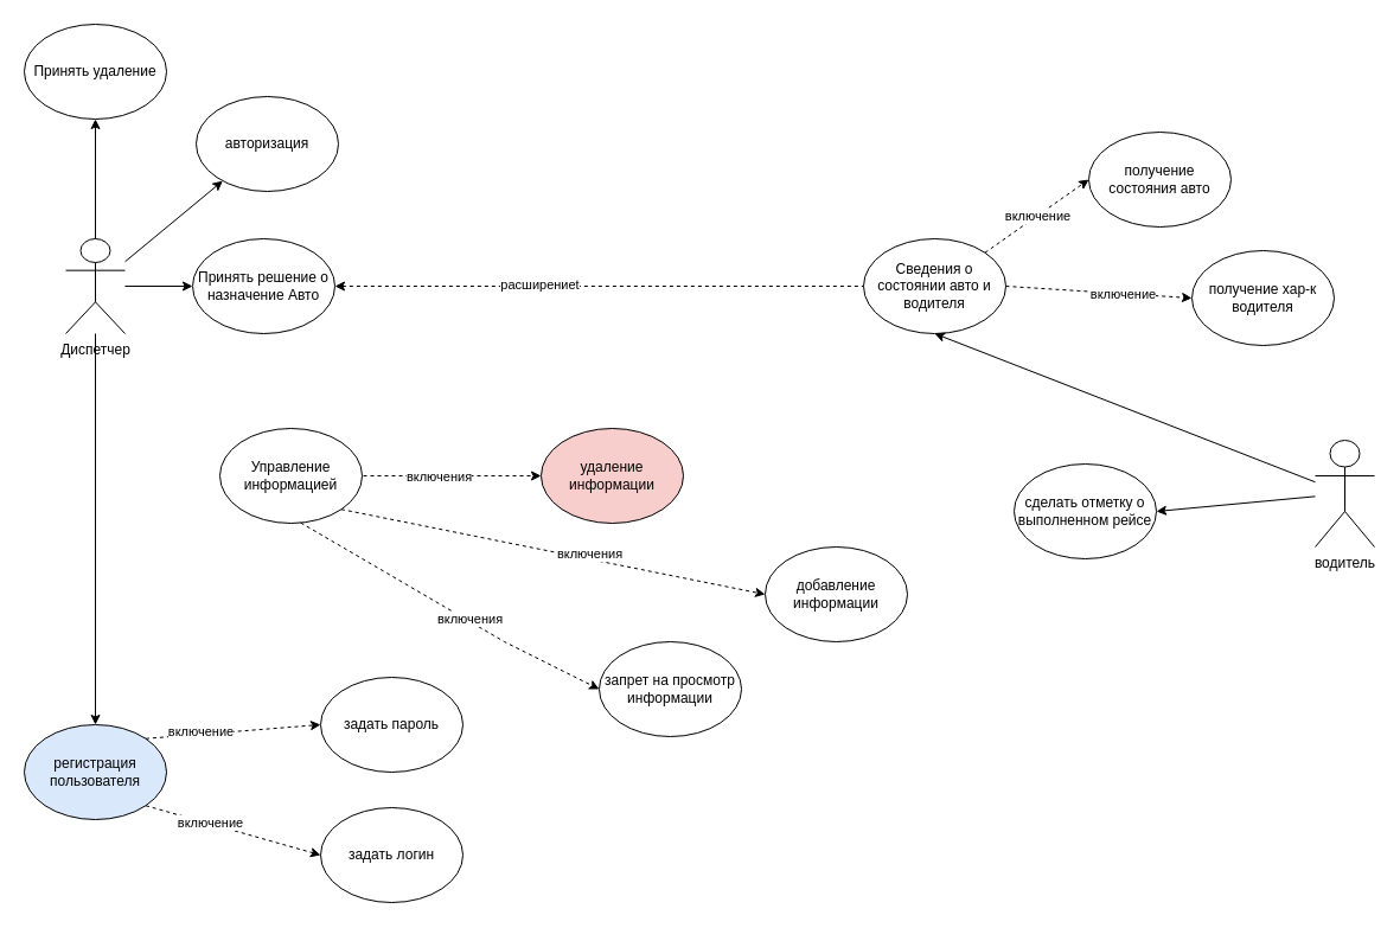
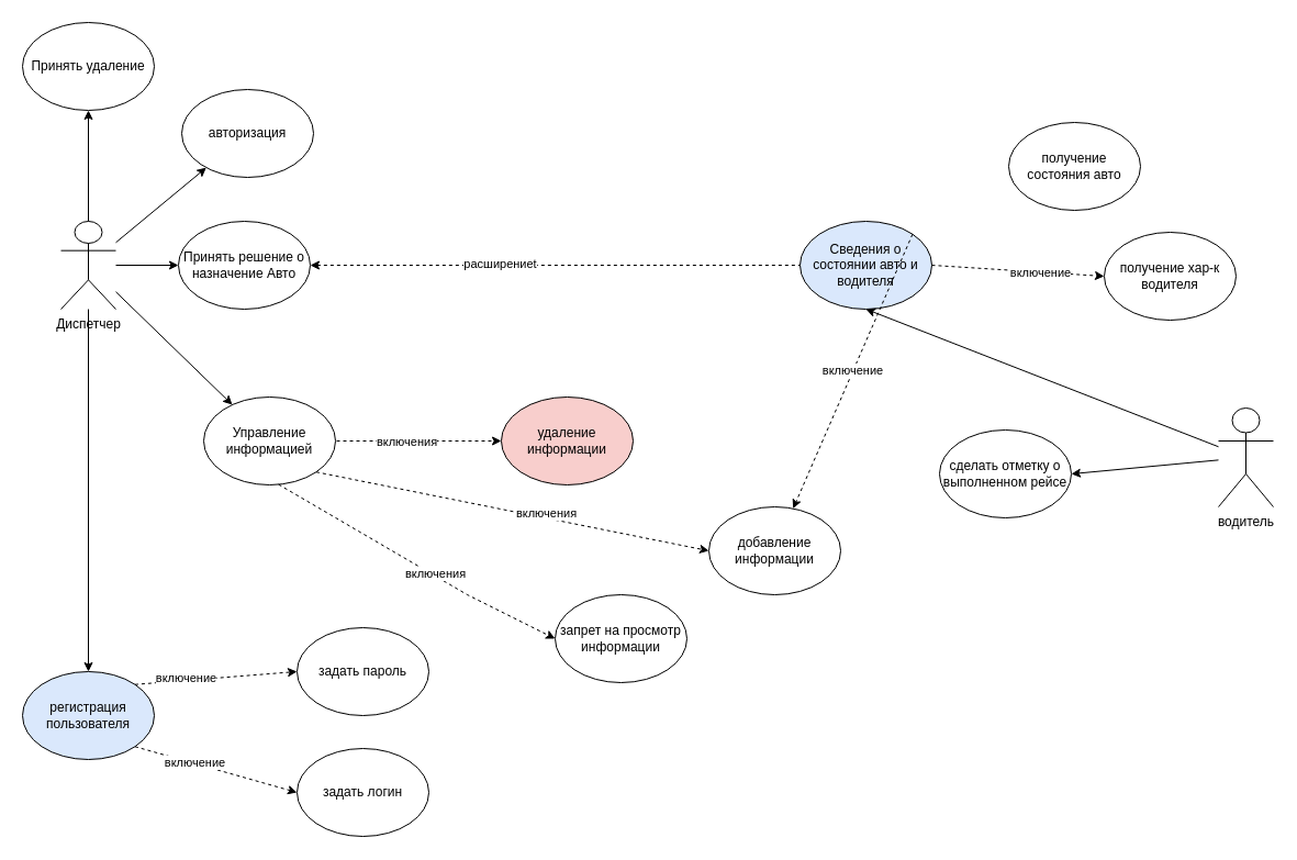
  <mxCell id="0" />
  <mxCell id="1" parent="0" />
  <mxCell id="2" value="Диспетчер&lt;br&gt;" style="shape=umlActor;verticalLabelPosition=bottom;verticalAlign=top;html=1;outlineConnect=0;" parent="1" vertex="1"><mxGeometry x="55" y="201" width="50" height="80" as="geometry" /></mxCell>
  <mxCell id="3" value="" style="endArrow=classic;html=1;rounded=0;exitX=0.5;exitY=0;exitDx=0;exitDy=0;exitPerimeter=0;" parent="1" source="2" target="4" edge="1"><mxGeometry width="50" height="50" relative="1" as="geometry"><mxPoint x="415" y="321" as="sourcePoint" /><mxPoint x="165" y="141" as="targetPoint" /></mxGeometry></mxCell>
  <mxCell id="4" value="Принять удаление" style="ellipse;whiteSpace=wrap;html=1;" parent="1" vertex="1"><mxGeometry x="20" y="20" width="120" height="80" as="geometry" /></mxCell>
  <mxCell id="5" value="" style="endArrow=classic;html=1;rounded=0;" parent="1" source="2" target="6" edge="1"><mxGeometry width="50" height="50" relative="1" as="geometry"><mxPoint x="415" y="321" as="sourcePoint" /><mxPoint x="205" y="241" as="targetPoint" /></mxGeometry></mxCell>
  <mxCell id="6" value="Принять решение о назначение Авто" style="ellipse;whiteSpace=wrap;html=1;" parent="1" vertex="1"><mxGeometry x="162" y="201" width="120" height="80" as="geometry" /></mxCell>
- <mxCell id="7" value="Сведения о состоянии авто и водителя" style="ellipse;whiteSpace=wrap;html=1;" parent="1" vertex="1"><mxGeometry x="728" y="201" width="120" height="80" as="geometry" /></mxCell>
+ <mxCell id="7" value="Сведения о состоянии авто и водителя" style="ellipse;whiteSpace=wrap;html=1;fillColor=#dae8fc;" parent="1" vertex="1"><mxGeometry x="728" y="201" width="120" height="80" as="geometry" /></mxCell>
  <mxCell id="8" value="получение состояния авто" style="ellipse;whiteSpace=wrap;html=1;" parent="1" vertex="1"><mxGeometry x="918" y="111" width="120" height="80" as="geometry" /></mxCell>
  <mxCell id="9" value="получение хар-к водителя" style="ellipse;whiteSpace=wrap;html=1;" parent="1" vertex="1"><mxGeometry x="1005" y="211" width="120" height="80" as="geometry" /></mxCell>
- <mxCell id="10" value="включение" style="endArrow=classic;html=1;rounded=0;dashed=1;entryX=0;entryY=0.5;entryDx=0;entryDy=0;exitX=1;exitY=0;exitDx=0;exitDy=0;" parent="1" source="7" target="8" edge="1"><mxGeometry width="50" height="50" relative="1" as="geometry"><mxPoint x="558" y="321" as="sourcePoint" /><mxPoint x="608" y="271" as="targetPoint" /></mxGeometry></mxCell>
+ <mxCell id="10" value="включение" style="endArrow=classic;html=1;rounded=0;dashed=1;exitX=1;exitY=0;exitDx=0;exitDy=0;" parent="1" source="7" target="36" edge="1"><mxGeometry width="50" height="50" relative="1" as="geometry"><mxPoint x="558" y="321" as="sourcePoint" /><mxPoint x="608" y="271" as="targetPoint" /></mxGeometry></mxCell>
  <mxCell id="11" value="" style="endArrow=classic;html=1;rounded=0;dashed=1;entryX=0;entryY=0.5;entryDx=0;entryDy=0;exitX=1;exitY=0.5;exitDx=0;exitDy=0;" parent="1" source="7" target="9" edge="1"><mxGeometry width="50" height="50" relative="1" as="geometry"><mxPoint x="558" y="321" as="sourcePoint" /><mxPoint x="608" y="271" as="targetPoint" /></mxGeometry></mxCell>
  <mxCell id="12" value="включение" style="edgeLabel;html=1;align=center;verticalAlign=middle;resizable=0;points=[];" parent="11" vertex="1" connectable="0"><mxGeometry x="0.255" relative="1" as="geometry"><mxPoint as="offset" /></mxGeometry></mxCell>
  <mxCell id="13" style="edgeStyle=orthogonalEdgeStyle;rounded=0;orthogonalLoop=1;jettySize=auto;html=1;entryX=0;entryY=0.5;entryDx=0;entryDy=0;dashed=1;startArrow=classic;startFill=1;endArrow=none;endFill=0;exitX=1;exitY=0.5;exitDx=0;exitDy=0;" parent="1" source="6" target="7" edge="1"><mxGeometry relative="1" as="geometry"><mxPoint x="595" y="241" as="sourcePoint" /></mxGeometry></mxCell>
  <mxCell id="14" value="расширениеt" style="edgeLabel;html=1;align=center;verticalAlign=middle;resizable=0;points=[];" parent="13" vertex="1" connectable="0"><mxGeometry x="-0.23" y="2" relative="1" as="geometry"><mxPoint as="offset" /></mxGeometry></mxCell>
  <mxCell id="15" value="водитель" style="shape=umlActor;verticalLabelPosition=bottom;verticalAlign=top;html=1;outlineConnect=0;" parent="1" vertex="1"><mxGeometry x="1109" y="371" width="50" height="90" as="geometry" /></mxCell>
  <mxCell id="16" value="" style="endArrow=classic;html=1;rounded=0;entryX=0.5;entryY=1;entryDx=0;entryDy=0;" parent="1" source="15" target="7" edge="1"><mxGeometry width="50" height="50" relative="1" as="geometry"><mxPoint x="215" y="311" as="sourcePoint" /><mxPoint x="265" y="261" as="targetPoint" /></mxGeometry></mxCell>
  <mxCell id="17" value="" style="endArrow=classic;html=1;rounded=0;entryX=1;entryY=0.5;entryDx=0;entryDy=0;" parent="1" source="15" target="18" edge="1"><mxGeometry width="50" height="50" relative="1" as="geometry"><mxPoint x="425" y="311" as="sourcePoint" /><mxPoint x="465" y="436" as="targetPoint" /></mxGeometry></mxCell>
  <mxCell id="18" value="сделать отметку о выполненном рейсе&lt;br&gt;" style="ellipse;whiteSpace=wrap;html=1;" parent="1" vertex="1"><mxGeometry x="855" y="391" width="120" height="80" as="geometry" /></mxCell>
  <mxCell id="19" value="" style="endArrow=classic;html=1;rounded=0;" parent="1" source="2" target="20" edge="1"><mxGeometry width="50" height="50" relative="1" as="geometry"><mxPoint x="105" y="241" as="sourcePoint" /><mxPoint x="185" y="121" as="targetPoint" /></mxGeometry></mxCell>
  <mxCell id="20" value="авторизация" style="ellipse;whiteSpace=wrap;html=1;" parent="1" vertex="1"><mxGeometry x="165" y="81" width="120" height="80" as="geometry" /></mxCell>
  <mxCell id="21" value="" style="endArrow=classic;html=1;rounded=0;startArrow=none;startFill=0;endFill=1;" parent="1" source="2" target="22" edge="1"><mxGeometry width="50" height="50" relative="1" as="geometry"><mxPoint x="355" y="391" as="sourcePoint" /><mxPoint x="185" y="351" as="targetPoint" /></mxGeometry></mxCell>
  <mxCell id="22" value="регистрация пользователя" style="ellipse;whiteSpace=wrap;html=1;fillColor=#dae8fc;" parent="1" vertex="1"><mxGeometry x="20" y="611" width="120" height="80" as="geometry" /></mxCell>
  <mxCell id="23" value="задать пароль" style="ellipse;whiteSpace=wrap;html=1;" parent="1" vertex="1"><mxGeometry x="270" y="571" width="120" height="80" as="geometry" /></mxCell>
  <mxCell id="24" value="" style="endArrow=classic;html=1;rounded=0;dashed=1;exitX=1;exitY=1;exitDx=0;exitDy=0;entryX=0;entryY=0.5;entryDx=0;entryDy=0;" parent="1" source="22" target="28" edge="1"><mxGeometry width="50" height="50" relative="1" as="geometry"><mxPoint x="210" y="661" as="sourcePoint" /><mxPoint x="250" y="731" as="targetPoint" /></mxGeometry></mxCell>
  <mxCell id="25" value="включение" style="edgeLabel;html=1;align=center;verticalAlign=middle;resizable=0;points=[];" parent="24" vertex="1" connectable="0"><mxGeometry x="-0.271" y="1" relative="1" as="geometry"><mxPoint as="offset" /></mxGeometry></mxCell>
  <mxCell id="26" value="" style="endArrow=classic;html=1;rounded=0;dashed=1;exitX=1;exitY=0;exitDx=0;exitDy=0;entryX=0;entryY=0.5;entryDx=0;entryDy=0;" parent="1" source="22" target="23" edge="1"><mxGeometry width="50" height="50" relative="1" as="geometry"><mxPoint x="210" y="661" as="sourcePoint" /><mxPoint x="260" y="611" as="targetPoint" /></mxGeometry></mxCell>
  <mxCell id="27" value="включение" style="edgeLabel;html=1;align=center;verticalAlign=middle;resizable=0;points=[];" parent="26" vertex="1" connectable="0"><mxGeometry x="-0.383" y="3" relative="1" as="geometry"><mxPoint as="offset" /></mxGeometry></mxCell>
  <mxCell id="28" value="задать логин&lt;br&gt;" style="ellipse;whiteSpace=wrap;html=1;" parent="1" vertex="1"><mxGeometry x="270" y="681" width="120" height="80" as="geometry" /></mxCell>
+ <mxCell id="29" value="" style="endArrow=classic;html=1;rounded=0;" parent="1" source="2" target="30" edge="1"><mxGeometry width="50" height="50" relative="1" as="geometry"><mxPoint x="355" y="301" as="sourcePoint" /><mxPoint x="245" y="401" as="targetPoint" /></mxGeometry></mxCell>
  <mxCell id="30" value="Управление информацией" style="ellipse;whiteSpace=wrap;html=1;" parent="1" vertex="1"><mxGeometry x="185" y="361" width="120" height="80" as="geometry" /></mxCell>
  <mxCell id="31" value="" style="endArrow=classic;html=1;rounded=0;dashed=1;exitX=1;exitY=0.5;exitDx=0;exitDy=0;" parent="1" edge="1"><mxGeometry width="50" height="50" relative="1" as="geometry"><mxPoint x="306" y="401" as="sourcePoint" /><mxPoint x="456" y="401" as="targetPoint" /><Array as="points"><mxPoint x="366" y="401" /></Array></mxGeometry></mxCell>
  <mxCell id="32" value="включения" style="edgeLabel;html=1;align=center;verticalAlign=middle;resizable=0;points=[];" parent="31" vertex="1" connectable="0"><mxGeometry x="0.427" y="2" relative="1" as="geometry"><mxPoint x="-44" y="2" as="offset" /></mxGeometry></mxCell>
  <mxCell id="33" value="удаление информации" style="ellipse;whiteSpace=wrap;html=1;fillColor=#f8cecc;" parent="1" vertex="1"><mxGeometry x="456" y="361" width="120" height="80" as="geometry" /></mxCell>
  <mxCell id="34" value="" style="endArrow=classic;html=1;rounded=0;dashed=1;exitX=1;exitY=1;exitDx=0;exitDy=0;entryX=0;entryY=0.5;entryDx=0;entryDy=0;" parent="1" source="30" target="36" edge="1"><mxGeometry width="50" height="50" relative="1" as="geometry"><mxPoint x="315" y="411" as="sourcePoint" /><mxPoint x="465" y="411" as="targetPoint" /><Array as="points" /></mxGeometry></mxCell>
  <mxCell id="35" value="включения" style="edgeLabel;html=1;align=center;verticalAlign=middle;resizable=0;points=[];" parent="34" vertex="1" connectable="0"><mxGeometry x="0.427" y="2" relative="1" as="geometry"><mxPoint x="-46" y="-12" as="offset" /></mxGeometry></mxCell>
  <mxCell id="36" value="добавление&lt;br&gt;информации" style="ellipse;whiteSpace=wrap;html=1;" parent="1" vertex="1"><mxGeometry x="645" y="461" width="120" height="80" as="geometry" /></mxCell>
  <mxCell id="37" value="" style="endArrow=classic;html=1;rounded=0;dashed=1;exitX=0.568;exitY=0.995;exitDx=0;exitDy=0;exitPerimeter=0;" parent="1" source="30" edge="1"><mxGeometry width="50" height="50" relative="1" as="geometry"><mxPoint x="355" y="581" as="sourcePoint" /><mxPoint x="505" y="581" as="targetPoint" /><Array as="points"><mxPoint x="425" y="541" /></Array></mxGeometry></mxCell>
  <mxCell id="38" value="включения" style="edgeLabel;html=1;align=center;verticalAlign=middle;resizable=0;points=[];" parent="37" vertex="1" connectable="0"><mxGeometry x="0.427" y="2" relative="1" as="geometry"><mxPoint x="-37" y="-21" as="offset" /></mxGeometry></mxCell>
  <mxCell id="39" value="запрет на просмотр&lt;br&gt;информации" style="ellipse;whiteSpace=wrap;html=1;" parent="1" vertex="1"><mxGeometry x="505" y="541" width="120" height="80" as="geometry" /></mxCell>
